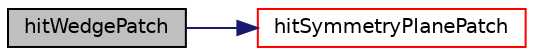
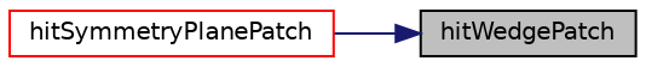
  digraph {
    rankdir=LR
    node [fontname=Helvetica fontsize=10 shape=record]
    n1 [color=black fillcolor=grey75 fontcolor=black height=0.2 label=hitWedgePatch style=filled width=0.4]
    n2 [color=red height=0.2 label=hitSymmetryPlanePatch width=0.4]
-   n1 -> n2 [color=midnightblue fontname=Helvetica fontsize=10 labelfontname=Helvetica labelfontsize=10 style=solid]
+   n2 -> n1 [color=midnightblue fontname=Helvetica fontsize=10 labelfontname=Helvetica labelfontsize=10 style=solid]
  }
